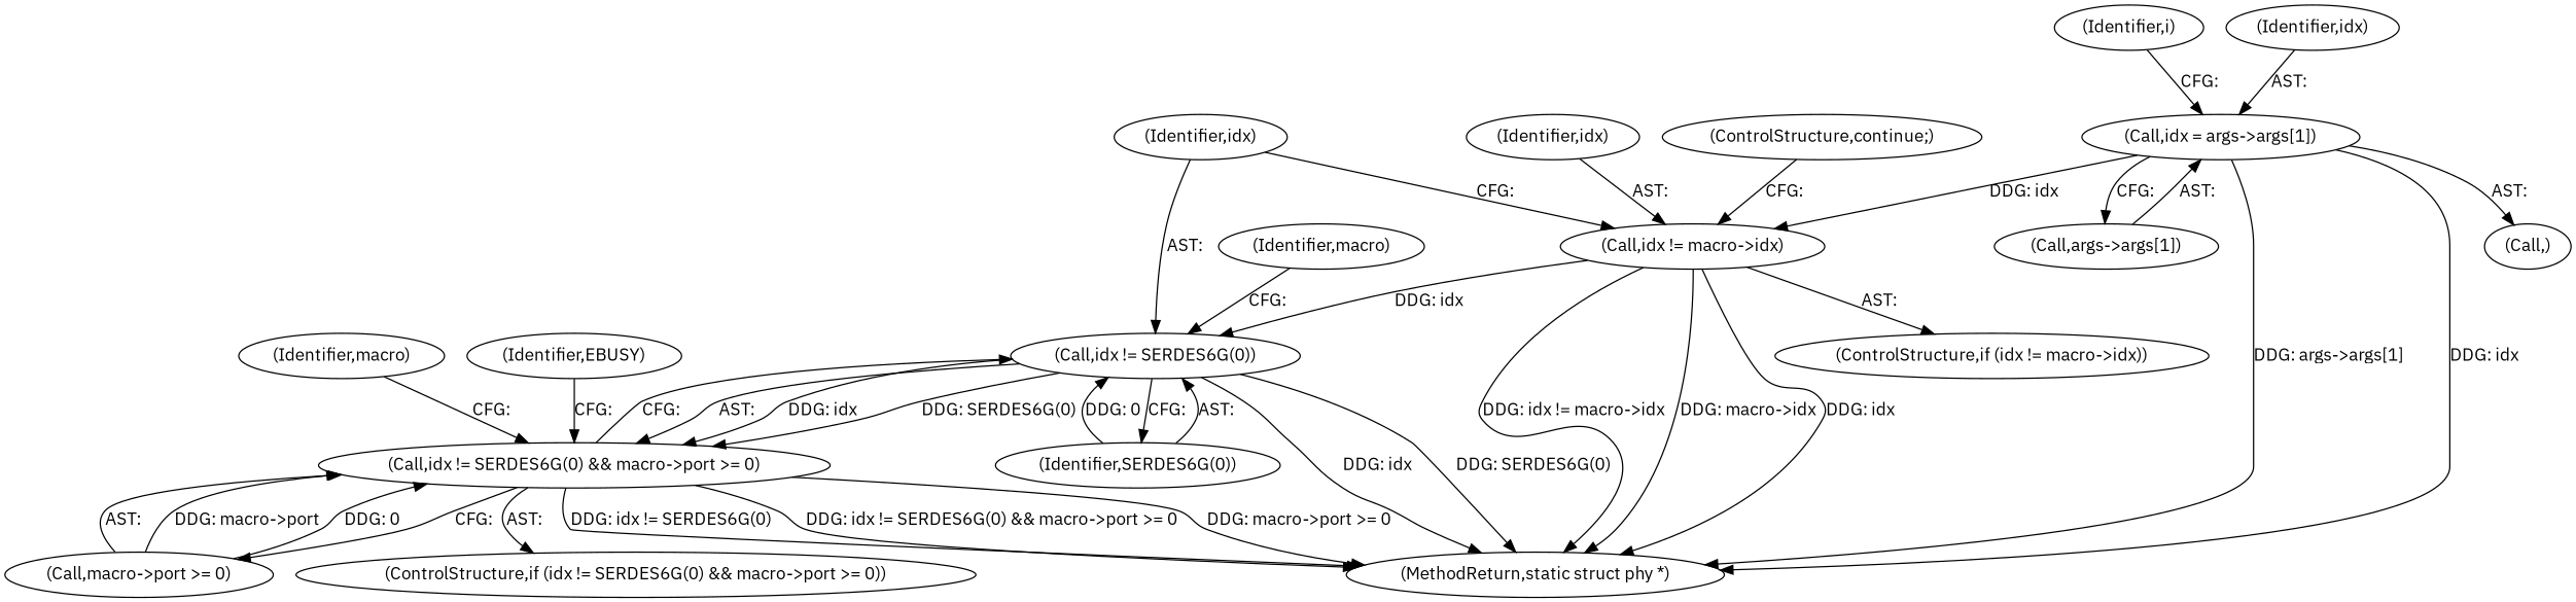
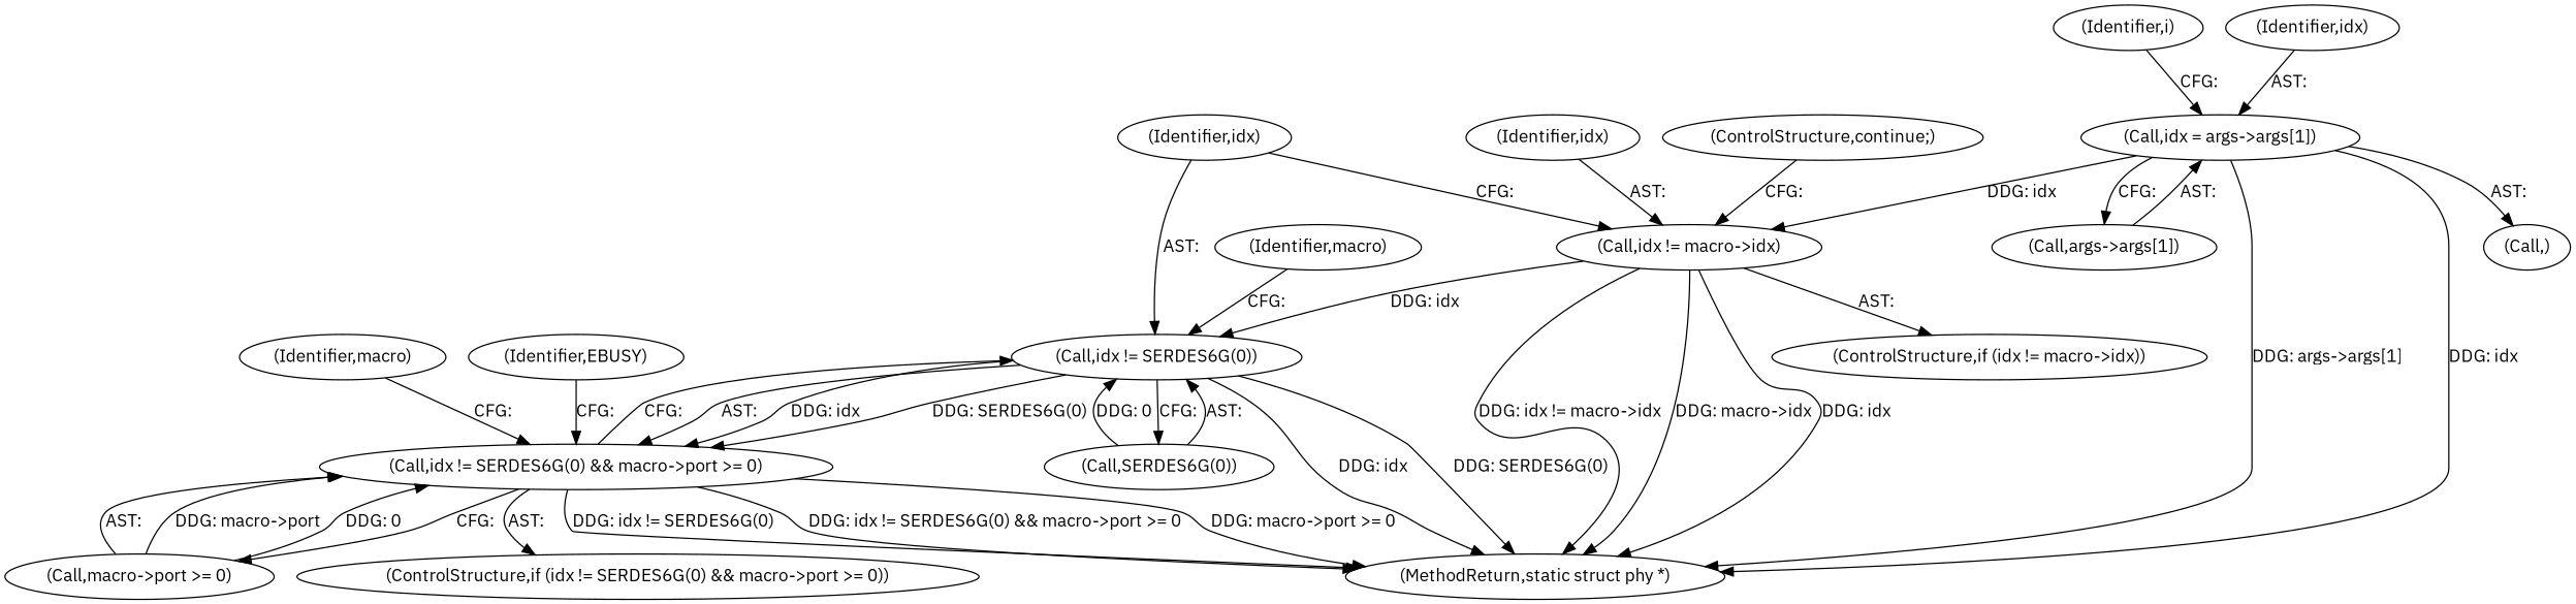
  digraph {
    fontname="IBM Plex Sans"
    node [fontname="IBM Plex Sans"]
    edge [fontname="IBM Plex Sans"]
    n1 [label="(Call,idx = args->args[1])"]
    n2 [label="(Call,idx != macro->idx)"]
    n3 [label="(MethodReturn,static struct phy *)"]
    n4 [label="(Call,)"]
    n5 [label="(Call,args->args[1])"]
    n6 [label="(Call,idx != SERDES6G(0))"]
    n7 [label="(ControlStructure,if (idx != macro->idx))"]
    n8 [label="(Call,idx != SERDES6G(0) && macro->port >= 0)"]
-   n9 [label="(Identifier,SERDES6G(0))"]
+   n9 [label="(Call,SERDES6G(0))"]
    n10 [label="(Call,macro->port >= 0)"]
    n11 [label="(ControlStructure,if (idx != SERDES6G(0) && macro->port >= 0))"]
    n12 [label="(Identifier,i)"]
    n13 [label="(Identifier,idx)"]
    n14 [label="(Identifier,EBUSY)"]
    n15 [label="(Identifier,macro)"]
    n16 [label="(Identifier,macro)"]
    n17 [label="(ControlStructure,continue;)"]
    n18 [label="(Identifier,idx)"]
    n19 [label="(Identifier,idx)"]
    n1 -> n2 [label="DDG: idx"]
    n1 -> n3 [label="DDG: args->args[1]"]
    n1 -> n3 [label="DDG: idx"]
    n1 -> n4 [label="AST: "]
    n1 -> n5 [label="CFG: "]
    n2 -> n3 [label="DDG: idx != macro->idx"]
    n2 -> n3 [label="DDG: macro->idx"]
    n2 -> n3 [label="DDG: idx"]
    n2 -> n6 [label="DDG: idx"]
    n2 -> n7 [label="AST: "]
    n5 -> n1 [label="AST: "]
    n6 -> n3 [label="DDG: idx"]
    n6 -> n3 [label="DDG: SERDES6G(0)"]
    n6 -> n8 [label="AST: "]
    n6 -> n8 [label="DDG: idx"]
    n6 -> n8 [label="DDG: SERDES6G(0)"]
    n6 -> n9 [label="CFG: "]
    n8 -> n3 [label="DDG: idx != SERDES6G(0) && macro->port >= 0"]
    n8 -> n3 [label="DDG: macro->port >= 0"]
    n8 -> n3 [label="DDG: idx != SERDES6G(0)"]
    n8 -> n6 [label="CFG: "]
    n8 -> n10 [label="CFG: "]
    n8 -> n11 [label="AST: "]
    n9 -> n6 [label="AST: "]
    n9 -> n6 [label="DDG: 0"]
    n10 -> n8 [label="AST: "]
    n10 -> n8 [label="DDG: macro->port"]
    n10 -> n8 [label="DDG: 0"]
    n12 -> n1 [label="CFG: "]
    n13 -> n2 [label="CFG: "]
    n13 -> n6 [label="AST: "]
    n14 -> n8 [label="CFG: "]
    n15 -> n8 [label="CFG: "]
    n16 -> n6 [label="CFG: "]
    n17 -> n2 [label="CFG: "]
    n18 -> n2 [label="AST: "]
    n19 -> n1 [label="AST: "]
  }
